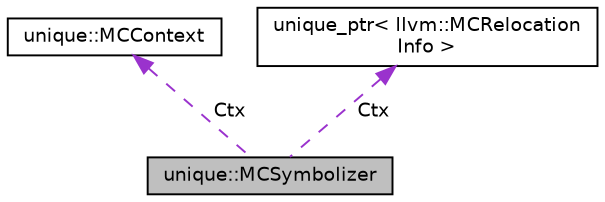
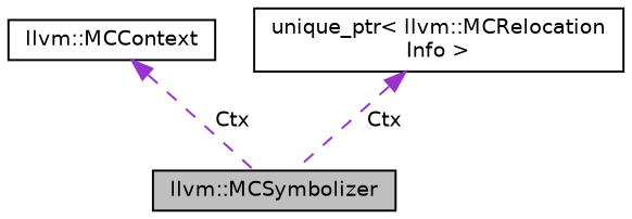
  digraph {
    node [color=black fontname=Helvetica fontsize=10 shape=box]
    edge [color=darkorchid3 dir=back fontname=Helvetica fontsize=10 labelfontname=Helvetica labelfontsize=10 style=dashed]
-   n1 [fillcolor=grey75 fontcolor=black height=0.2 label="unique::MCSymbolizer" style=filled width=0.4]
-   n2 [height=0.2 label="unique::MCContext" width=0.4]
+   n1 [fillcolor=grey75 fontcolor=black height=0.2 label="llvm::MCSymbolizer" style=filled width=0.4]
+   n2 [height=0.2 label="llvm::MCContext" width=0.4]
    n3 [height=0.2 label="unique_ptr\< llvm::MCRelocation\lInfo \>" width=0.4]
    n2 -> n1 [label=" Ctx"]
    n3 -> n1 [label=" Ctx"]
  }
